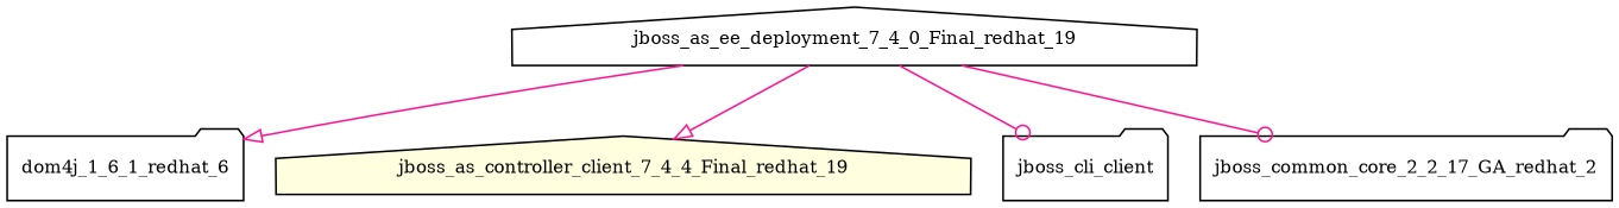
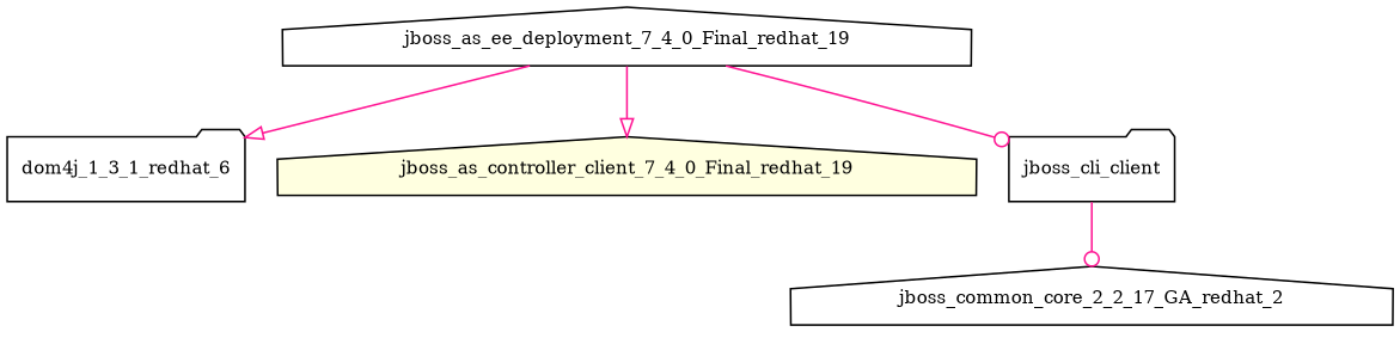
  digraph {
    node [fillcolor=white fontsize=10.0 shape=house style=filled]
    edge [arrowhead=onormal color=deeppink]
    jboss_as_ee_deployment_7_4_0_Final_redhat_19
-   dom4j_1_6_1_redhat_6 [shape=folder]
-   jboss_as_controller_client_7_4_0_Final_redhat_19 [fillcolor=lightyellow label=jboss_as_controller_client_7_4_4_Final_redhat_19]
+   dom4j_1_6_1_redhat_6 [shape=folder label=dom4j_1_3_1_redhat_6]
+   jboss_as_controller_client_7_4_0_Final_redhat_19 [fillcolor=lightyellow]
    jboss_cli_client [shape=folder]
-   jboss_common_core_2_2_17_GA_redhat_2 [shape=folder]
+   jboss_common_core_2_2_17_GA_redhat_2
    jboss_as_ee_deployment_7_4_0_Final_redhat_19 -> dom4j_1_6_1_redhat_6
    jboss_as_ee_deployment_7_4_0_Final_redhat_19 -> jboss_as_controller_client_7_4_0_Final_redhat_19
    jboss_as_ee_deployment_7_4_0_Final_redhat_19 -> jboss_cli_client [arrowhead=odot]
-   jboss_as_ee_deployment_7_4_0_Final_redhat_19 -> jboss_common_core_2_2_17_GA_redhat_2 [arrowhead=odot]
+   jboss_cli_client -> jboss_common_core_2_2_17_GA_redhat_2 [arrowhead=odot]
  }
